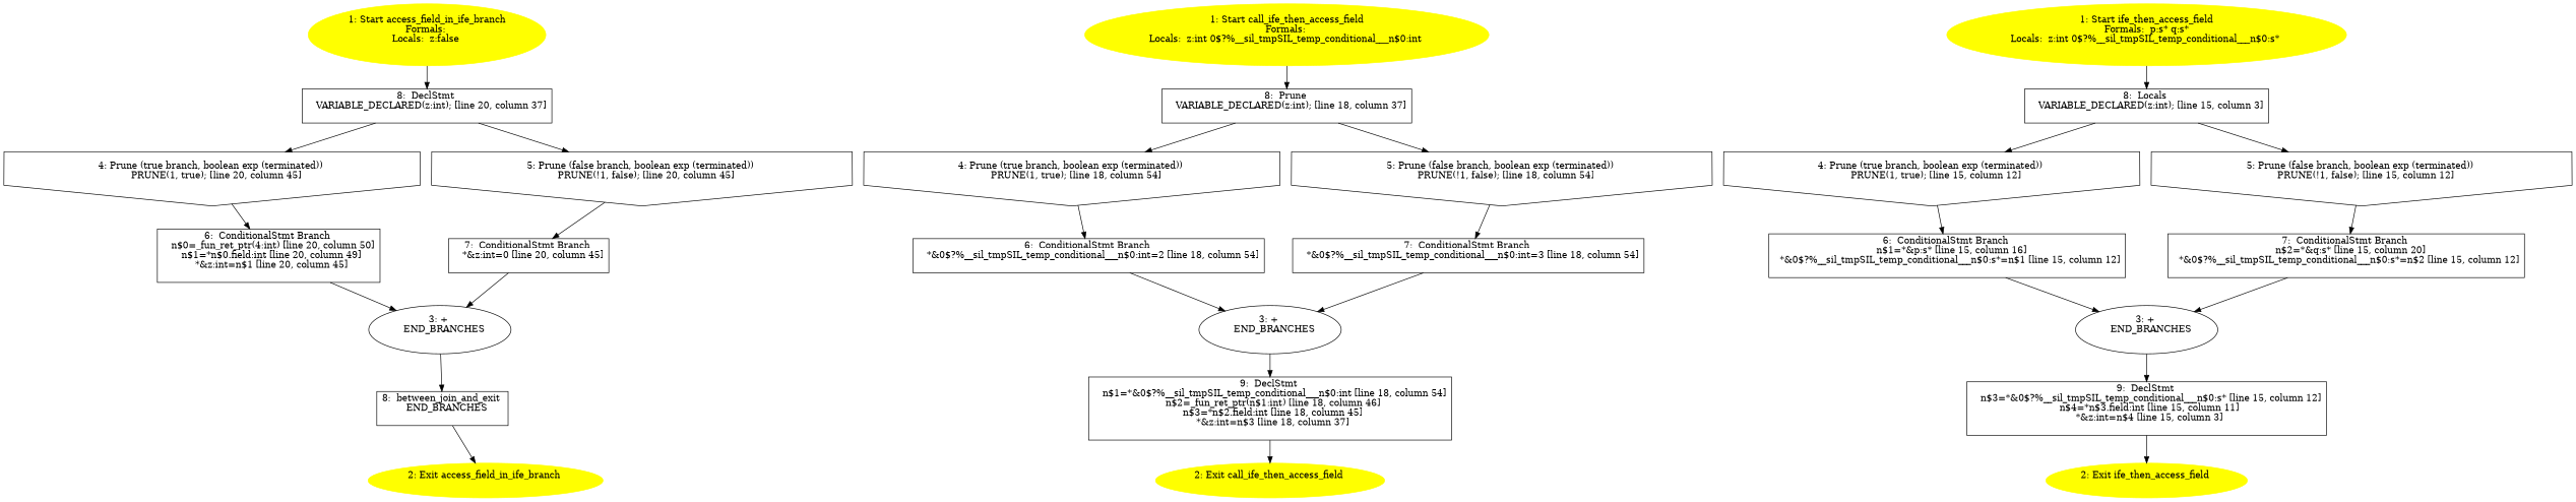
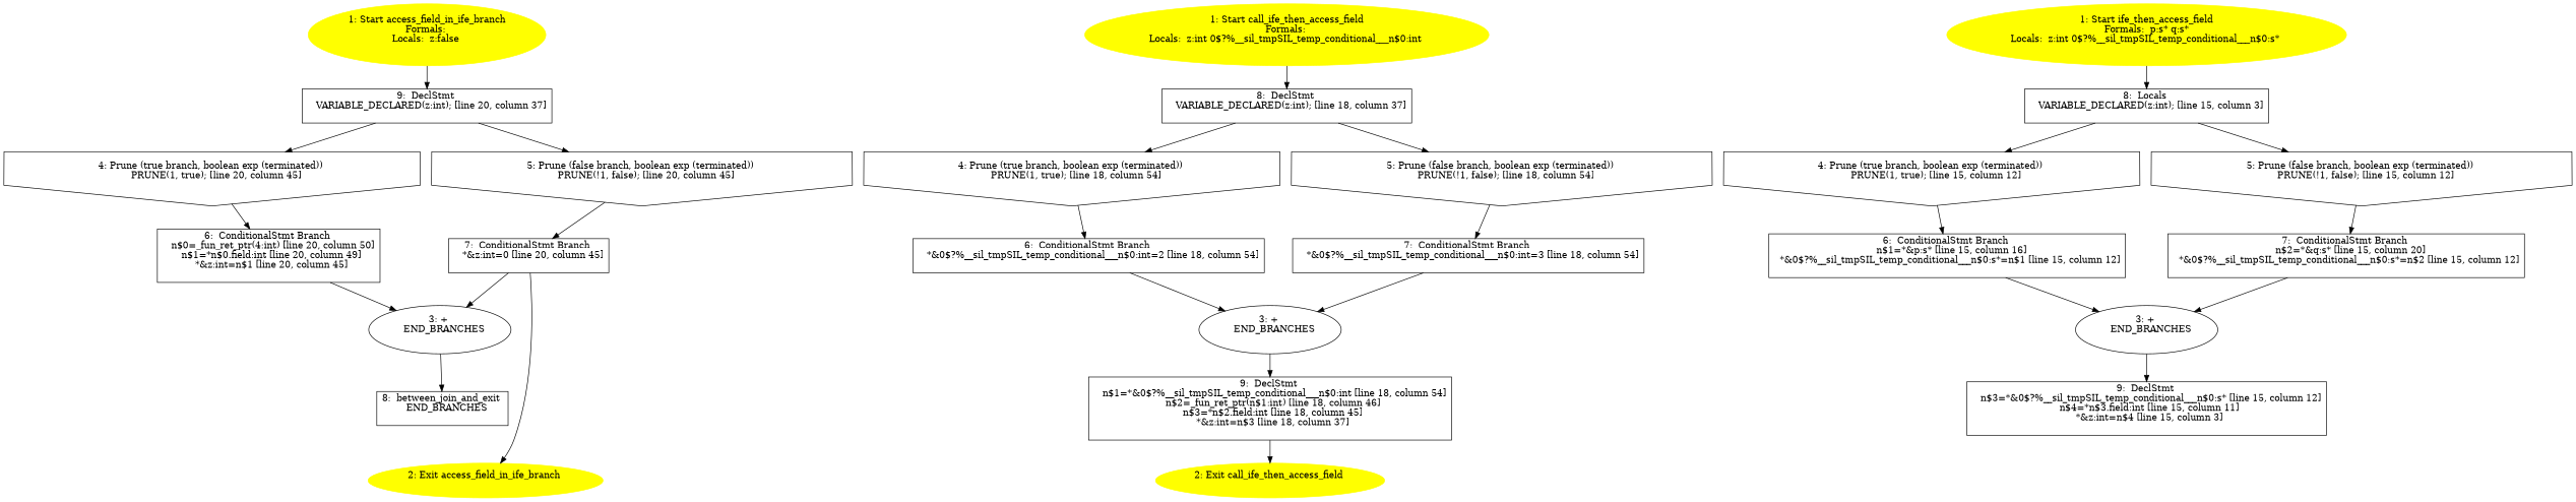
  digraph {
    node [shape=box]
    n1 [color=yellow label="1: Start access_field_in_ife_branch\nFormals: \nLocals:  z:false \n  " style=filled shape=""]
-   n2 [label="8:  DeclStmt \n   VARIABLE_DECLARED(z:int); [line 20, column 37]\n "]
+   n2 [label="9:  DeclStmt \n   VARIABLE_DECLARED(z:int); [line 20, column 37]\n "]
    n3 [label="4: Prune (true branch, boolean exp (terminated)) \n   PRUNE(1, true); [line 20, column 45]\n " shape=invhouse]
    n4 [label="5: Prune (false branch, boolean exp (terminated)) \n   PRUNE(!1, false); [line 20, column 45]\n " shape=invhouse]
    n5 [label="6:  ConditionalStmt Branch \n   n$0=_fun_ret_ptr(4:int) [line 20, column 50]\n  n$1=*n$0.field:int [line 20, column 49]\n  *&z:int=n$1 [line 20, column 45]\n "]
    n6 [label="7:  ConditionalStmt Branch \n   *&z:int=0 [line 20, column 45]\n "]
    n7 [color=yellow label="2: Exit access_field_in_ife_branch \n  " style=filled shape=""]
    n8 [label="3: + \n   END_BRANCHES\n " shape=""]
    n9 [label="8:  between_join_and_exit \n   END_BRANCHES\n "]
    n10 [color=yellow label="1: Start call_ife_then_access_field\nFormals: \nLocals:  z:int 0$?%__sil_tmpSIL_temp_conditional___n$0:int \n  " style=filled shape=""]
-   n11 [label="8:  Prune \n   VARIABLE_DECLARED(z:int); [line 18, column 37]\n "]
+   n11 [label="8:  DeclStmt \n   VARIABLE_DECLARED(z:int); [line 18, column 37]\n "]
    n12 [label="4: Prune (true branch, boolean exp (terminated)) \n   PRUNE(1, true); [line 18, column 54]\n " shape=invhouse]
    n13 [label="5: Prune (false branch, boolean exp (terminated)) \n   PRUNE(!1, false); [line 18, column 54]\n " shape=invhouse]
    n14 [label="6:  ConditionalStmt Branch \n   *&0$?%__sil_tmpSIL_temp_conditional___n$0:int=2 [line 18, column 54]\n "]
    n15 [label="7:  ConditionalStmt Branch \n   *&0$?%__sil_tmpSIL_temp_conditional___n$0:int=3 [line 18, column 54]\n "]
    n16 [color=yellow label="2: Exit call_ife_then_access_field \n  " style=filled shape=""]
    n17 [label="3: + \n   END_BRANCHES\n " shape=""]
    n18 [label="9:  DeclStmt \n   n$1=*&0$?%__sil_tmpSIL_temp_conditional___n$0:int [line 18, column 54]\n  n$2=_fun_ret_ptr(n$1:int) [line 18, column 46]\n  n$3=*n$2.field:int [line 18, column 45]\n  *&z:int=n$3 [line 18, column 37]\n "]
    n19 [color=yellow label="1: Start ife_then_access_field\nFormals:  p:s* q:s*\nLocals:  z:int 0$?%__sil_tmpSIL_temp_conditional___n$0:s* \n  " style=filled shape=""]
    n20 [label="8:  Locals \n   VARIABLE_DECLARED(z:int); [line 15, column 3]\n "]
    n21 [label="4: Prune (true branch, boolean exp (terminated)) \n   PRUNE(1, true); [line 15, column 12]\n " shape=invhouse]
    n22 [label="5: Prune (false branch, boolean exp (terminated)) \n   PRUNE(!1, false); [line 15, column 12]\n " shape=invhouse]
    n23 [label="6:  ConditionalStmt Branch \n   n$1=*&p:s* [line 15, column 16]\n  *&0$?%__sil_tmpSIL_temp_conditional___n$0:s*=n$1 [line 15, column 12]\n "]
    n24 [label="7:  ConditionalStmt Branch \n   n$2=*&q:s* [line 15, column 20]\n  *&0$?%__sil_tmpSIL_temp_conditional___n$0:s*=n$2 [line 15, column 12]\n "]
-   n25 [color=yellow label="2: Exit ife_then_access_field \n  " style=filled shape=""]
    n26 [label="3: + \n   END_BRANCHES\n " shape=""]
    n27 [label="9:  DeclStmt \n   n$3=*&0$?%__sil_tmpSIL_temp_conditional___n$0:s* [line 15, column 12]\n  n$4=*n$3.field:int [line 15, column 11]\n  *&z:int=n$4 [line 15, column 3]\n "]
    n1 -> n2
    n2 -> n3
    n2 -> n4
    n3 -> n5
    n4 -> n6
    n5 -> n8
    n6 -> n8
    n8 -> n9
-   n9 -> n7
+   n6 -> n7
    n10 -> n11
    n11 -> n12
    n11 -> n13
    n12 -> n14
    n13 -> n15
    n14 -> n17
    n15 -> n17
    n17 -> n18
    n18 -> n16
    n19 -> n20
    n20 -> n21
    n20 -> n22
    n21 -> n23
    n22 -> n24
    n23 -> n26
    n24 -> n26
    n26 -> n27
-   n27 -> n25
  }
